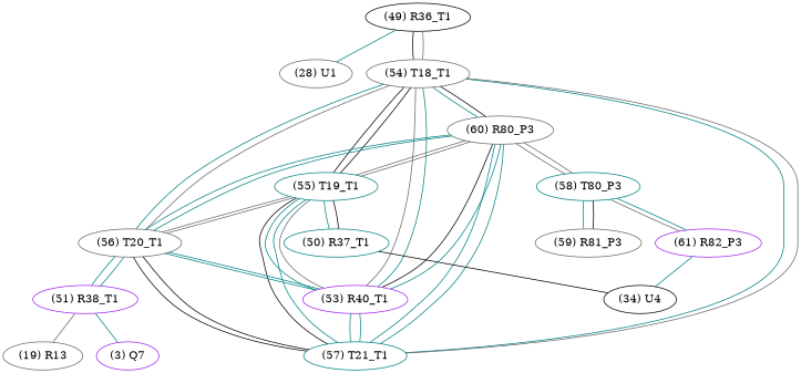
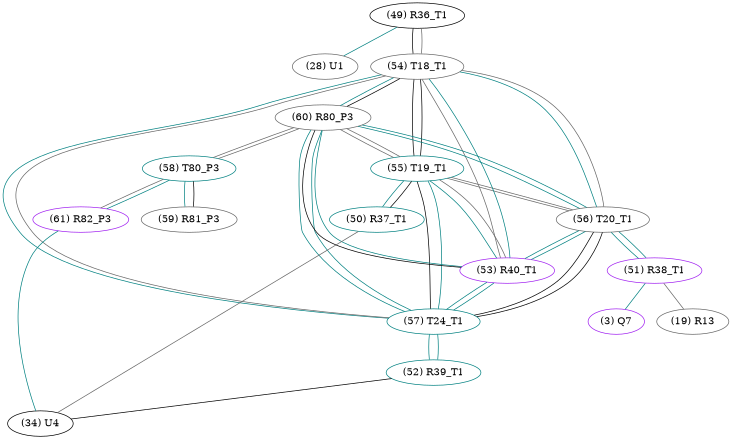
  graph {
    node [color=gray40]
    edge [color=teal]
    n1 [color=black label="(49) R36_T1"]
    n2 [label="(28) U1"]
    n3 [label="(54) T18_T1"]
    n4 [color=teal label="(55) T19_T1"]
    n5 [label="(56) T20_T1"]
-   n6 [color=teal label="(57) T21_T1"]
+   n6 [color=teal label="(57) T24_T1"]
    n7 [color=purple label="(53) R40_T1"]
    n8 [label="(60) R80_P3"]
    n9 [color=teal label="(50) R37_T1"]
    n10 [color=purple label="(51) R38_T1"]
+   n11 [color=teal label="(52) R39_T1"]
    n12 [color=teal label="(58) T80_P3"]
    n13 [color=black label="(34) U4"]
    n14 [color=purple label="(3) Q7"]
    n15 [label="(19) R13"]
    n16 [label="(59) R81_P3"]
    n17 [color=purple label="(61) R82_P3"]
    n1 -- n2
    n1 -- n3 [color=black]
    n3 -- n1 [color=gray40]
    n3 -- n4 [color=black]
    n3 -- n5
    n3 -- n6
    n3 -- n7 [color=gray40]
    n3 -- n8
    n4 -- n3 [color=black]
    n4 -- n5 [color=gray40]
    n4 -- n6 [color=black]
    n4 -- n7
    n4 -- n8 [color=gray40]
    n4 -- n9
    n5 -- n3 [color=gray40]
    n5 -- n4 [color=gray40]
    n5 -- n6 [color=black]
    n5 -- n7
    n5 -- n8
    n5 -- n10
    n6 -- n3 [color=gray40]
    n6 -- n4
    n6 -- n5 [color=black]
    n6 -- n7
    n6 -- n8
+   n6 -- n11
    n7 -- n3
    n7 -- n4 [color=gray40]
    n7 -- n5
    n7 -- n6
    n7 -- n8
    n8 -- n3 [color=black]
    n8 -- n4 [color=gray40]
    n8 -- n5
    n8 -- n6
    n8 -- n7 [color=black]
    n8 -- n12 [color=gray40]
    n9 -- n4 [color=black]
-   n9 -- n13 [color=black]
+   n9 -- n13 [color=gray40]
    n10 -- n5
    n10 -- n14
    n10 -- n15 [color=gray40]
+   n11 -- n6
+   n11 -- n13 [color=black]
    n12 -- n8 [color=gray40]
    n12 -- n16
    n12 -- n17 [color=gray40]
    n16 -- n12 [color=black]
    n17 -- n12
    n17 -- n13
  }
